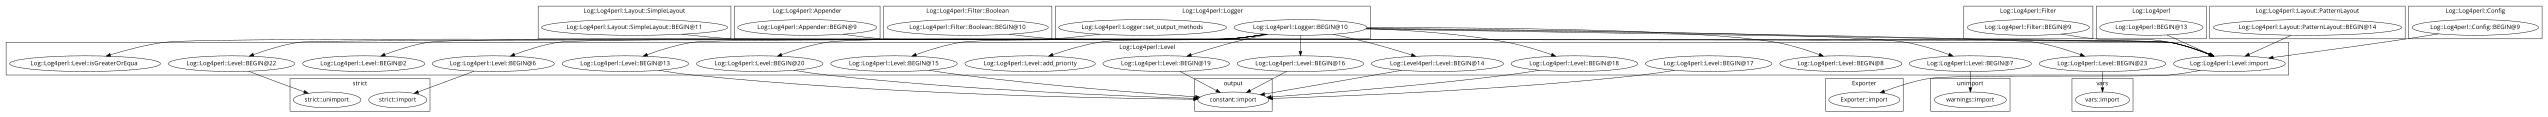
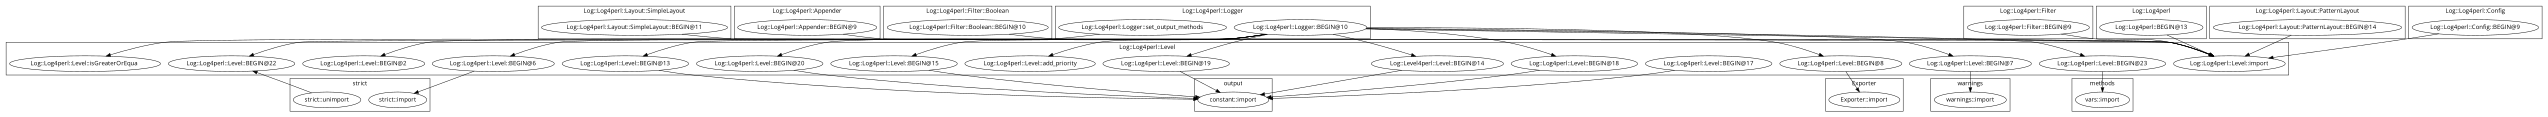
  digraph {
    fontname="Open Sans"
    node [fontname="Open Sans"]
    edge [fontname="Open Sans"]
    "Log::Log4perl::Layout::SimpleLayout::BEGIN@11"
    "Log::Log4perl::Appender::BEGIN@9"
    "Exporter::import"
    "Log::Log4perl::Filter::Boolean::BEGIN@10"
    "warnings::import"
    "vars::import"
    "Log::Log4perl::Logger::BEGIN@10"
    "Log::Log4perl::Logger::set_output_methods"
    "Log::Log4perl::Filter::BEGIN@9"
    "Log::Log4perl::BEGIN@13"
    "Log::Log4perl::Layout::PatternLayout::BEGIN@14"
    "strict::import"
    "strict::unimport"
    "constant::import"
    "Log::Log4perl::Level::BEGIN@22"
    n16 [label="Log::Level4perl::Level::BEGIN@14"]
    "Log::Log4perl::Level::BEGIN@15"
    "Log::Log4perl::Level::BEGIN@6"
    "Log::Log4perl::Level::BEGIN@13"
    "Log::Log4perl::Level::import"
    "Log::Log4perl::Level::BEGIN@7"
    "Log::Log4perl::Level::BEGIN@23"
-   "Log::Log4perl::Level::BEGIN@16"
    "Log::Log4perl::Level::BEGIN@17"
    "Log::Log4perl::Level::BEGIN@18"
    "Log::Log4perl::Level::BEGIN@8"
    "Log::Log4perl::Level::BEGIN@20"
    "Log::Log4perl::Level::BEGIN@19"
    "Log::Log4perl::Level::add_priority"
    n30 [label="Log::Log4perl::Level::BEGIN@2"]
    "Log::Log4perl::Level::isGreaterOrEqual"
    "Log::Log4perl::Config::BEGIN@9"
    subgraph cluster_1 {
      label="Log::Log4perl::Layout::SimpleLayout"
      "Log::Log4perl::Layout::SimpleLayout::BEGIN@11"
    }
    subgraph cluster_2 {
      label="Log::Log4perl::Appender"
      "Log::Log4perl::Appender::BEGIN@9"
    }
    subgraph cluster_3 {
      label=Exporter
      "Exporter::import"
    }
    subgraph cluster_4 {
      label="Log::Log4perl::Filter::Boolean"
      "Log::Log4perl::Filter::Boolean::BEGIN@10"
    }
    subgraph cluster_5 {
-     label=unimport
+     label=warnings
      "warnings::import"
    }
    subgraph cluster_6 {
-     label=vars
+     label=methods
      "vars::import"
    }
    subgraph cluster_7 {
      label="Log::Log4perl::Logger"
      "Log::Log4perl::Logger::BEGIN@10"
      "Log::Log4perl::Logger::set_output_methods"
    }
    subgraph cluster_8 {
      label="Log::Log4perl::Filter"
      "Log::Log4perl::Filter::BEGIN@9"
    }
    subgraph cluster_9 {
      label="Log::Log4perl"
      "Log::Log4perl::BEGIN@13"
    }
    subgraph cluster_10 {
      label="Log::Log4perl::Layout::PatternLayout"
      "Log::Log4perl::Layout::PatternLayout::BEGIN@14"
    }
    subgraph cluster_11 {
      label="strict"
      "strict::import"
      "strict::unimport"
    }
    subgraph cluster_12 {
      label=output
      "constant::import"
    }
    subgraph cluster_13 {
      label="Log::Log4perl::Level"
      "Log::Log4perl::Level::BEGIN@22"
      n16
      "Log::Log4perl::Level::BEGIN@15"
      "Log::Log4perl::Level::BEGIN@6"
      "Log::Log4perl::Level::BEGIN@13"
      "Log::Log4perl::Level::import"
      "Log::Log4perl::Level::BEGIN@7"
      "Log::Log4perl::Level::BEGIN@23"
-     "Log::Log4perl::Level::BEGIN@16"
      "Log::Log4perl::Level::BEGIN@17"
      "Log::Log4perl::Level::BEGIN@18"
      "Log::Log4perl::Level::BEGIN@8"
      "Log::Log4perl::Level::BEGIN@20"
      "Log::Log4perl::Level::BEGIN@19"
      "Log::Log4perl::Level::add_priority"
      n30
      "Log::Log4perl::Level::isGreaterOrEqual"
    }
    subgraph cluster_14 {
      label="Log::Log4perl::Config"
      "Log::Log4perl::Config::BEGIN@9"
    }
    "Log::Log4perl::Layout::SimpleLayout::BEGIN@11" -> "Log::Log4perl::Level::import"
    "Log::Log4perl::Appender::BEGIN@9" -> "Log::Log4perl::Level::import"
    "Log::Log4perl::Filter::Boolean::BEGIN@10" -> "Log::Log4perl::Level::import"
    "Log::Log4perl::Logger::BEGIN@10" -> "Log::Log4perl::Level::BEGIN@22"
    "Log::Log4perl::Logger::BEGIN@10" -> n16
    "Log::Log4perl::Logger::BEGIN@10" -> "Log::Log4perl::Level::BEGIN@15"
    "Log::Log4perl::Logger::BEGIN@10" -> "Log::Log4perl::Level::BEGIN@6"
    "Log::Log4perl::Logger::BEGIN@10" -> "Log::Log4perl::Level::BEGIN@13"
    "Log::Log4perl::Logger::BEGIN@10" -> "Log::Log4perl::Level::import"
    "Log::Log4perl::Logger::BEGIN@10" -> "Log::Log4perl::Level::BEGIN@7"
    "Log::Log4perl::Logger::BEGIN@10" -> "Log::Log4perl::Level::BEGIN@23"
-   "Log::Log4perl::Logger::BEGIN@10" -> "Log::Log4perl::Level::BEGIN@16"
    "Log::Log4perl::Logger::BEGIN@10" -> "Log::Log4perl::Level::BEGIN@18"
    "Log::Log4perl::Logger::BEGIN@10" -> "Log::Log4perl::Level::BEGIN@8"
    "Log::Log4perl::Logger::BEGIN@10" -> "Log::Log4perl::Level::BEGIN@20"
    "Log::Log4perl::Logger::BEGIN@10" -> "Log::Log4perl::Level::BEGIN@19"
    "Log::Log4perl::Logger::BEGIN@10" -> "Log::Log4perl::Level::add_priority"
    "Log::Log4perl::Logger::BEGIN@10" -> n30
    "Log::Log4perl::Logger::set_output_methods" -> "Log::Log4perl::Level::isGreaterOrEqual"
    "Log::Log4perl::Filter::BEGIN@9" -> "Log::Log4perl::Level::import"
    "Log::Log4perl::BEGIN@13" -> "Log::Log4perl::Level::import"
    "Log::Log4perl::Layout::PatternLayout::BEGIN@14" -> "Log::Log4perl::Level::import"
-   "Log::Log4perl::Level::BEGIN@22" -> "strict::unimport"
+   "strict::unimport" -> "Log::Log4perl::Level::BEGIN@22"
    n16 -> "constant::import"
    "Log::Log4perl::Level::BEGIN@15" -> "constant::import"
    "Log::Log4perl::Level::BEGIN@6" -> "strict::import"
    "Log::Log4perl::Level::BEGIN@13" -> "constant::import"
    "Log::Log4perl::Level::BEGIN@7" -> "warnings::import"
    "Log::Log4perl::Level::BEGIN@23" -> "vars::import"
-   "Log::Log4perl::Level::BEGIN@16" -> "constant::import"
    "Log::Log4perl::Level::BEGIN@17" -> "constant::import"
    "Log::Log4perl::Level::BEGIN@18" -> "constant::import"
-   "Log::Log4perl::Level::import" -> "Exporter::import"
+   "Log::Log4perl::Level::BEGIN@8" -> "Exporter::import"
    "Log::Log4perl::Level::BEGIN@20" -> "constant::import"
    "Log::Log4perl::Level::BEGIN@19" -> "constant::import"
    "Log::Log4perl::Config::BEGIN@9" -> "Log::Log4perl::Level::import"
  }
